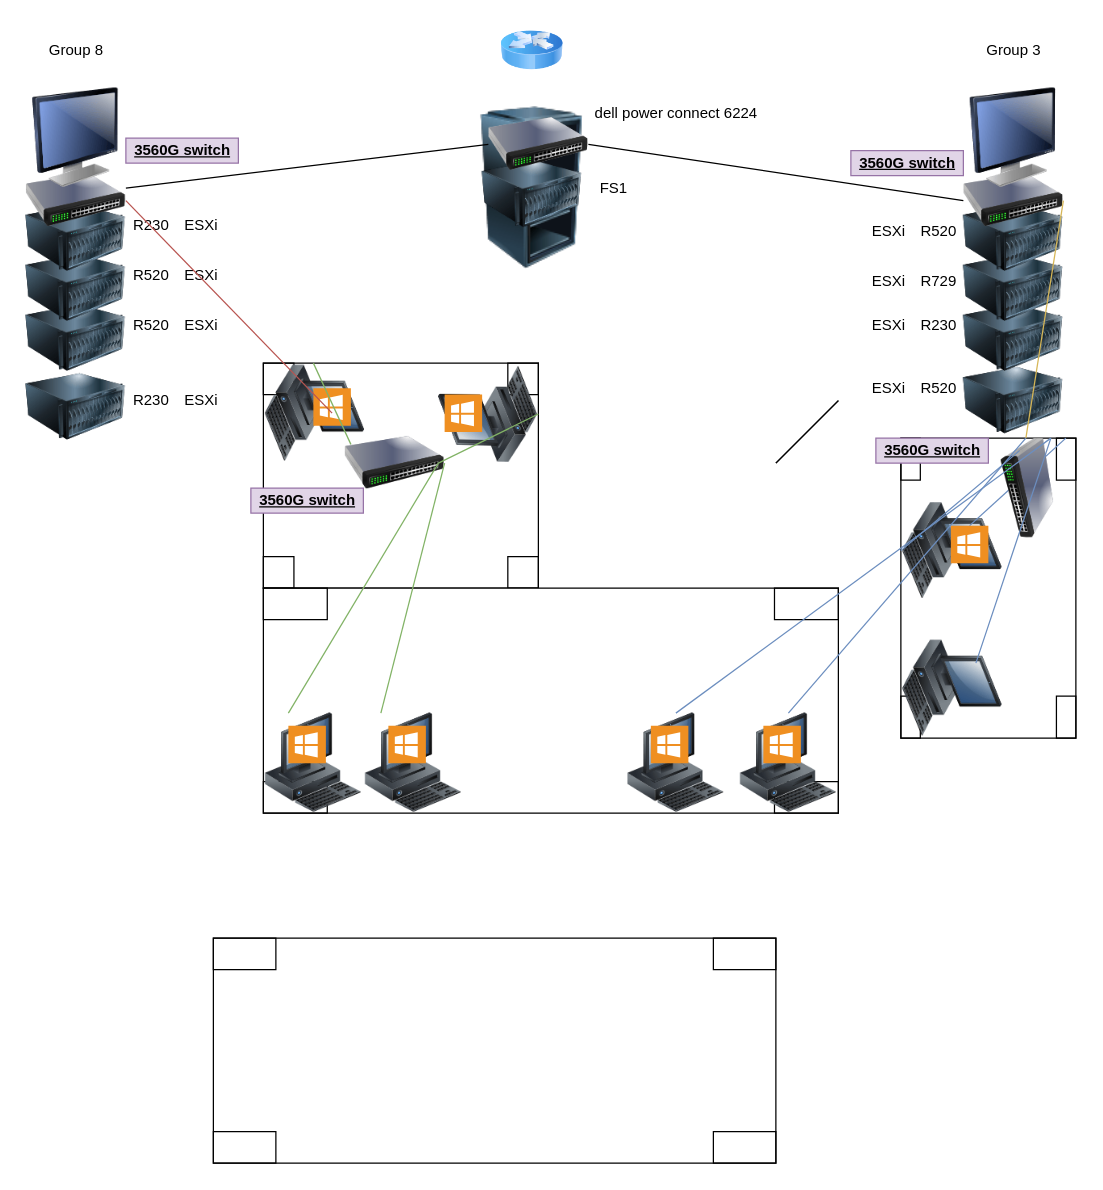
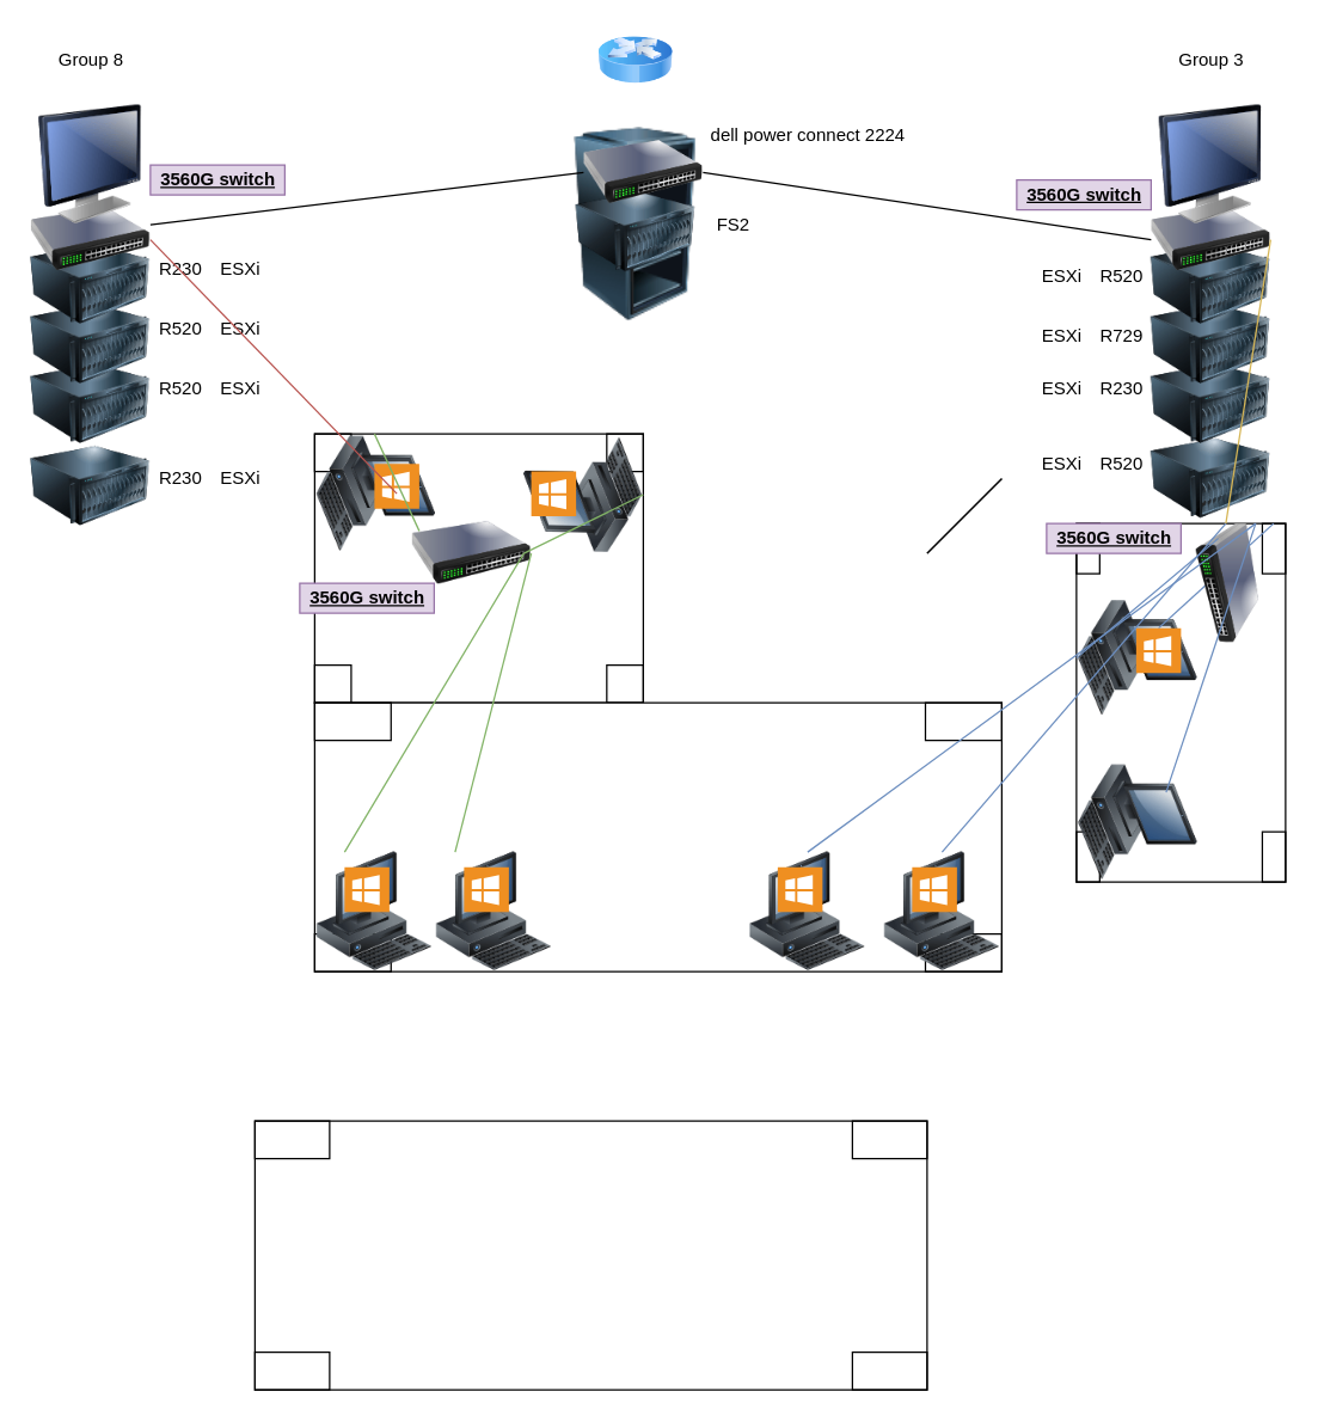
  <mxCell id="0" />
  <mxCell id="1" parent="0" />
  <mxCell id="2" value="" style="image;html=1;image=img/lib/clip_art/computers/Server_Rack_Empty_128x128.png" parent="1" vertex="1"><mxGeometry x="360" y="85" width="130" height="130" as="geometry" /></mxCell>
  <mxCell id="3" value="" style="image;html=1;image=img/lib/clip_art/computers/Server_128x128.png" vertex="1" parent="1"><mxGeometry x="385" y="115" width="80" height="80" as="geometry" /></mxCell>
  <mxCell id="4" value="" style="verticalLabelPosition=bottom;html=1;verticalAlign=top;align=center;shape=mxgraph.floorplan.table;" parent="1" vertex="1"><mxGeometry x="720" y="350" width="140" height="240" as="geometry" /></mxCell>
  <mxCell id="5" value="" style="verticalLabelPosition=bottom;html=1;verticalAlign=top;align=center;shape=mxgraph.floorplan.table;" parent="1" vertex="1"><mxGeometry x="210" y="290" width="220" height="180" as="geometry" /></mxCell>
  <mxCell id="6" value="" style="verticalLabelPosition=bottom;html=1;verticalAlign=top;align=center;shape=mxgraph.floorplan.table;" parent="1" vertex="1"><mxGeometry x="210" y="470" width="460" height="180" as="geometry" /></mxCell>
  <mxCell id="7" value="" style="verticalLabelPosition=bottom;html=1;verticalAlign=top;align=center;shape=mxgraph.floorplan.table;" parent="1" vertex="1"><mxGeometry x="170" y="750" width="450" height="180" as="geometry" /></mxCell>
  <mxCell id="8" value="" style="image;html=1;image=img/lib/clip_art/computers/Server_128x128.png" parent="1" vertex="1"><mxGeometry x="20" y="230" width="80" height="80" as="geometry" /></mxCell>
  <mxCell id="9" value="" style="image;html=1;image=img/lib/clip_art/computers/Server_128x128.png" parent="1" vertex="1"><mxGeometry x="20" y="190" width="80" height="80" as="geometry" /></mxCell>
  <mxCell id="10" value="" style="image;html=1;image=img/lib/clip_art/computers/Server_128x128.png" parent="1" vertex="1"><mxGeometry x="20" y="150" width="80" height="80" as="geometry" /></mxCell>
  <mxCell id="11" value="" style="image;html=1;image=img/lib/clip_art/computers/Server_128x128.png" parent="1" vertex="1"><mxGeometry x="20" y="285" width="80" height="80" as="geometry" /></mxCell>
  <mxCell id="12" value="" style="image;html=1;image=img/lib/clip_art/computers/Server_128x128.png" parent="1" vertex="1"><mxGeometry x="770" y="280" width="80" height="80" as="geometry" /></mxCell>
  <mxCell id="13" value="" style="image;html=1;image=img/lib/clip_art/computers/Server_128x128.png" parent="1" vertex="1"><mxGeometry x="770" y="230" width="80" height="80" as="geometry" /></mxCell>
  <mxCell id="14" value="" style="image;html=1;image=img/lib/clip_art/computers/Server_128x128.png" parent="1" vertex="1"><mxGeometry x="770" y="190" width="80" height="80" as="geometry" /></mxCell>
  <mxCell id="15" value="" style="image;html=1;image=img/lib/clip_art/computers/Server_128x128.png" parent="1" vertex="1"><mxGeometry x="770" y="150" width="80" height="80" as="geometry" /></mxCell>
  <mxCell id="16" value="Group 8" style="text;html=1;align=center;verticalAlign=middle;resizable=0;points=[];autosize=1;strokeColor=none;fillColor=none;" parent="1" vertex="1"><mxGeometry x="30" y="30" width="60" height="20" as="geometry" /></mxCell>
  <mxCell id="17" value="Group 3" style="text;html=1;align=center;verticalAlign=middle;resizable=0;points=[];autosize=1;strokeColor=none;fillColor=none;" parent="1" vertex="1"><mxGeometry x="780" y="30" width="60" height="20" as="geometry" /></mxCell>
  <mxCell id="18" value="R520" style="text;html=1;align=center;verticalAlign=middle;resizable=0;points=[];autosize=1;strokeColor=none;fillColor=none;" parent="1" vertex="1"><mxGeometry x="730" y="175" width="40" height="20" as="geometry" /></mxCell>
  <mxCell id="19" value="R729" style="text;html=1;align=center;verticalAlign=middle;resizable=0;points=[];autosize=1;strokeColor=none;fillColor=none;" parent="1" vertex="1"><mxGeometry x="730" y="215" width="40" height="20" as="geometry" /></mxCell>
  <mxCell id="20" value="R230" style="text;html=1;align=center;verticalAlign=middle;resizable=0;points=[];autosize=1;strokeColor=none;fillColor=none;" parent="1" vertex="1"><mxGeometry x="730" y="250" width="40" height="20" as="geometry" /></mxCell>
  <mxCell id="21" value="ESXi" style="text;html=1;align=center;verticalAlign=middle;resizable=0;points=[];autosize=1;strokeColor=none;fillColor=none;" parent="1" vertex="1"><mxGeometry x="690" y="215" width="40" height="20" as="geometry" /></mxCell>
  <mxCell id="22" value="ESXi" style="text;html=1;align=center;verticalAlign=middle;resizable=0;points=[];autosize=1;strokeColor=none;fillColor=none;" parent="1" vertex="1"><mxGeometry x="690" y="175" width="40" height="20" as="geometry" /></mxCell>
  <mxCell id="23" value="R230" style="text;html=1;align=center;verticalAlign=middle;resizable=0;points=[];autosize=1;strokeColor=none;fillColor=none;" parent="1" vertex="1"><mxGeometry x="100" y="170" width="40" height="20" as="geometry" /></mxCell>
  <mxCell id="24" value="R520" style="text;html=1;align=center;verticalAlign=middle;resizable=0;points=[];autosize=1;strokeColor=none;fillColor=none;" parent="1" vertex="1"><mxGeometry x="100" y="210" width="40" height="20" as="geometry" /></mxCell>
  <mxCell id="25" value="R520&lt;br&gt;" style="text;html=1;align=center;verticalAlign=middle;resizable=0;points=[];autosize=1;strokeColor=none;fillColor=none;" parent="1" vertex="1"><mxGeometry x="100" y="250" width="40" height="20" as="geometry" /></mxCell>
  <mxCell id="26" value="R230&lt;br&gt;" style="text;html=1;align=center;verticalAlign=middle;resizable=0;points=[];autosize=1;strokeColor=none;fillColor=none;" parent="1" vertex="1"><mxGeometry x="100" y="310" width="40" height="20" as="geometry" /></mxCell>
  <mxCell id="27" value="R520&lt;br&gt;" style="text;html=1;align=center;verticalAlign=middle;resizable=0;points=[];autosize=1;strokeColor=none;fillColor=none;" parent="1" vertex="1"><mxGeometry x="730" y="300" width="40" height="20" as="geometry" /></mxCell>
  <mxCell id="28" value="ESXi" style="text;html=1;align=center;verticalAlign=middle;resizable=0;points=[];autosize=1;strokeColor=none;fillColor=none;" parent="1" vertex="1"><mxGeometry x="140" y="210" width="40" height="20" as="geometry" /></mxCell>
  <mxCell id="29" value="ESXi" style="text;html=1;align=center;verticalAlign=middle;resizable=0;points=[];autosize=1;strokeColor=none;fillColor=none;" parent="1" vertex="1"><mxGeometry x="140" y="170" width="40" height="20" as="geometry" /></mxCell>
  <mxCell id="30" value="ESXi" style="text;html=1;align=center;verticalAlign=middle;resizable=0;points=[];autosize=1;strokeColor=none;fillColor=none;" parent="1" vertex="1"><mxGeometry x="140" y="250" width="40" height="20" as="geometry" /></mxCell>
  <mxCell id="31" value="" style="image;html=1;image=img/lib/clip_art/networking/Switch_128x128.png" parent="1" vertex="1"><mxGeometry x="20" y="120" width="80" height="80" as="geometry" /></mxCell>
  <mxCell id="32" value="" style="image;html=1;image=img/lib/clip_art/networking/Switch_128x128.png" parent="1" vertex="1"><mxGeometry x="770" y="120" width="80" height="80" as="geometry" /></mxCell>
  <mxCell id="33" value="" style="image;html=1;image=img/lib/clip_art/computers/Monitor_128x128.png" parent="1" vertex="1"><mxGeometry x="770" y="70" width="80" height="80" as="geometry" /></mxCell>
  <mxCell id="34" value="" style="image;html=1;image=img/lib/clip_art/computers/Monitor_128x128.png" parent="1" vertex="1"><mxGeometry x="20" y="70" width="80" height="80" as="geometry" /></mxCell>
  <mxCell id="35" value="" style="image;html=1;image=img/lib/clip_art/networking/Switch_128x128.png" parent="1" vertex="1"><mxGeometry x="275" y="330" width="80" height="80" as="geometry" /></mxCell>
  <mxCell id="36" value="" style="image;html=1;image=img/lib/clip_art/networking/Switch_128x128.png" parent="1" vertex="1"><mxGeometry x="390" y="75" width="80" height="80" as="geometry" /></mxCell>
  <mxCell id="37" value="" style="image;html=1;image=img/lib/clip_art/computers/Workstation_128x128.png" parent="1" vertex="1"><mxGeometry x="210" y="570" width="80" height="80" as="geometry" /></mxCell>
  <mxCell id="38" value="" style="image;html=1;image=img/lib/clip_art/computers/Workstation_128x128.png;rotation=90;" parent="1" vertex="1"><mxGeometry x="210" y="290" width="80" height="80" as="geometry" /></mxCell>
  <mxCell id="39" value="" style="image;html=1;image=img/lib/clip_art/computers/Workstation_128x128.png;rotation=-89;" parent="1" vertex="1"><mxGeometry x="350" y="290" width="80" height="80" as="geometry" /></mxCell>
  <mxCell id="40" value="" style="image;html=1;image=img/lib/clip_art/computers/Workstation_128x128.png;rotation=90;" parent="1" vertex="1"><mxGeometry x="720" y="400" width="80" height="80" as="geometry" /></mxCell>
  <mxCell id="41" value="" style="image;html=1;image=img/lib/clip_art/computers/Workstation_128x128.png;rotation=90;" parent="1" vertex="1"><mxGeometry x="720" y="510" width="80" height="80" as="geometry" /></mxCell>
  <mxCell id="42" value="" style="image;html=1;image=img/lib/clip_art/computers/Workstation_128x128.png" parent="1" vertex="1"><mxGeometry x="590" y="570" width="80" height="80" as="geometry" /></mxCell>
  <mxCell id="43" value="" style="endArrow=none;html=1;rounded=0;entryX=0;entryY=0.1;entryDx=0;entryDy=0;entryPerimeter=0;exitX=0.5;exitY=0;exitDx=0;exitDy=0;fillColor=#dae8fc;strokeColor=#6c8ebf;startArrow=none;" parent="1" source="56" target="44" edge="1"><mxGeometry width="50" height="50" relative="1" as="geometry"><mxPoint x="580" y="640" as="sourcePoint" /><mxPoint x="810" y="540" as="targetPoint" /></mxGeometry></mxCell>
  <mxCell id="44" value="" style="image;html=1;image=img/lib/clip_art/networking/Switch_128x128.png;rotation=90;" parent="1" vertex="1"><mxGeometry x="780" y="350" width="80" height="80" as="geometry" /></mxCell>
  <mxCell id="45" value="" style="endArrow=none;html=1;rounded=0;exitX=0.5;exitY=1;exitDx=0;exitDy=0;fillColor=#dae8fc;strokeColor=#6c8ebf;" parent="1" source="40" edge="1"><mxGeometry width="50" height="50" relative="1" as="geometry"><mxPoint x="770" y="400" as="sourcePoint" /><mxPoint x="815" y="360" as="targetPoint" /></mxGeometry></mxCell>
  <mxCell id="46" value="" style="endArrow=none;html=1;rounded=0;fillColor=#dae8fc;strokeColor=#6c8ebf;" parent="1" edge="1"><mxGeometry width="50" height="50" relative="1" as="geometry"><mxPoint x="780" y="530" as="sourcePoint" /><mxPoint x="840" y="350" as="targetPoint" /></mxGeometry></mxCell>
  <mxCell id="47" value="" style="endArrow=none;html=1;rounded=0;entryX=0;entryY=0.5;entryDx=0;entryDy=0;fillColor=#fff2cc;strokeColor=#d6b656;exitX=1;exitY=0.5;exitDx=0;exitDy=0;" parent="1" source="32" target="44" edge="1"><mxGeometry width="50" height="50" relative="1" as="geometry"><mxPoint x="410" y="440" as="sourcePoint" /><mxPoint x="460" y="390" as="targetPoint" /></mxGeometry></mxCell>
  <mxCell id="48" value="" style="image;html=1;image=img/lib/clip_art/networking/Router_Icon_128x128.png" parent="1" vertex="1"><mxGeometry x="400" width="50" height="40" as="geometry" y="20" /></mxCell>
  <mxCell id="49" value="" style="image;html=1;image=img/lib/clip_art/computers/Workstation_128x128.png" parent="1" vertex="1"><mxGeometry x="500" y="570" width="80" height="80" as="geometry" /></mxCell>
  <mxCell id="50" value="" style="image;html=1;image=img/lib/clip_art/computers/Workstation_128x128.png" parent="1" vertex="1"><mxGeometry x="290" y="570" width="80" height="80" as="geometry" /></mxCell>
  <mxCell id="51" value="" style="shadow=0;dashed=0;html=1;strokeColor=none;fillColor=#EF8F21;labelPosition=center;verticalLabelPosition=bottom;verticalAlign=top;align=center;outlineConnect=0;shape=mxgraph.veeam.ms_windows;" parent="1" vertex="1"><mxGeometry x="230" y="580" width="30" height="30" as="geometry" /></mxCell>
  <mxCell id="52" value="" style="shadow=0;dashed=0;html=1;strokeColor=none;fillColor=#EF8F21;labelPosition=center;verticalLabelPosition=bottom;verticalAlign=top;align=center;outlineConnect=0;shape=mxgraph.veeam.ms_windows;" parent="1" vertex="1"><mxGeometry x="310" y="580" width="30" height="30" as="geometry" /></mxCell>
  <mxCell id="53" value="" style="shadow=0;dashed=0;html=1;strokeColor=none;fillColor=#EF8F21;labelPosition=center;verticalLabelPosition=bottom;verticalAlign=top;align=center;outlineConnect=0;shape=mxgraph.veeam.ms_windows;" parent="1" vertex="1"><mxGeometry x="520" y="580" width="30" height="30" as="geometry" /></mxCell>
  <mxCell id="54" value="" style="shadow=0;dashed=0;html=1;strokeColor=none;fillColor=#EF8F21;labelPosition=center;verticalLabelPosition=bottom;verticalAlign=top;align=center;outlineConnect=0;shape=mxgraph.veeam.ms_windows;" parent="1" vertex="1"><mxGeometry x="610" y="580" width="30" height="30" as="geometry" /></mxCell>
  <mxCell id="55" value="" style="shadow=0;dashed=0;html=1;strokeColor=none;fillColor=#EF8F21;labelPosition=center;verticalLabelPosition=bottom;verticalAlign=top;align=center;outlineConnect=0;shape=mxgraph.veeam.ms_windows;" parent="1" vertex="1"><mxGeometry x="355" y="315" width="30" height="30" as="geometry" /></mxCell>
  <mxCell id="56" value="" style="shadow=0;dashed=0;html=1;strokeColor=none;fillColor=#EF8F21;labelPosition=center;verticalLabelPosition=bottom;verticalAlign=top;align=center;outlineConnect=0;shape=mxgraph.veeam.ms_windows;" parent="1" vertex="1"><mxGeometry x="760" y="420" width="30" height="30" as="geometry" /></mxCell>
  <mxCell id="57" value="" style="endArrow=none;html=1;rounded=0;entryX=0;entryY=0.5;entryDx=0;entryDy=0;exitX=0.5;exitY=0;exitDx=0;exitDy=0;fillColor=#dae8fc;strokeColor=#6c8ebf;" parent="1" source="42" target="44" edge="1"><mxGeometry width="50" height="50" relative="1" as="geometry"><mxPoint x="580" y="570" as="sourcePoint" /><mxPoint x="852" y="310" as="targetPoint" /></mxGeometry></mxCell>
  <mxCell id="58" value="" style="shadow=0;dashed=0;html=1;strokeColor=none;fillColor=#EF8F21;labelPosition=center;verticalLabelPosition=bottom;verticalAlign=top;align=center;outlineConnect=0;shape=mxgraph.veeam.ms_windows;" parent="1" vertex="1"><mxGeometry x="250" y="310" width="30" height="30" as="geometry" /></mxCell>
  <mxCell id="59" value="" style="endArrow=none;html=1;rounded=0;entryX=0.5;entryY=1;entryDx=0;entryDy=0;fillColor=#d5e8d4;strokeColor=#82b366;" parent="1" target="39" edge="1"><mxGeometry width="50" height="50" relative="1" as="geometry"><mxPoint x="350" y="370" as="sourcePoint" /><mxPoint x="440" y="390" as="targetPoint" /></mxGeometry></mxCell>
  <mxCell id="60" value="" style="endArrow=none;html=1;rounded=0;exitX=0;exitY=0.5;exitDx=0;exitDy=0;fillColor=#d5e8d4;strokeColor=#82b366;" parent="1" source="38" edge="1"><mxGeometry width="50" height="50" relative="1" as="geometry"><mxPoint x="230" y="405" as="sourcePoint" /><mxPoint x="280" y="355" as="targetPoint" /></mxGeometry></mxCell>
  <mxCell id="61" value="" style="endArrow=none;html=1;rounded=0;exitX=0.25;exitY=0;exitDx=0;exitDy=0;fillColor=#d5e8d4;strokeColor=#82b366;" parent="1" source="37" edge="1"><mxGeometry width="50" height="50" relative="1" as="geometry"><mxPoint x="450" y="390" as="sourcePoint" /><mxPoint x="350" y="370" as="targetPoint" /></mxGeometry></mxCell>
  <mxCell id="62" value="" style="endArrow=none;html=1;rounded=0;entryX=1;entryY=0.5;entryDx=0;entryDy=0;exitX=0.175;exitY=0;exitDx=0;exitDy=0;exitPerimeter=0;fillColor=#d5e8d4;strokeColor=#82b366;" parent="1" source="50" target="35" edge="1"><mxGeometry width="50" height="50" relative="1" as="geometry"><mxPoint x="450" y="390" as="sourcePoint" /><mxPoint x="500" y="340" as="targetPoint" /></mxGeometry></mxCell>
  <mxCell id="63" value="" style="endArrow=none;html=1;rounded=0;exitX=0.5;exitY=0;exitDx=0;exitDy=0;fillColor=#dae8fc;strokeColor=#6c8ebf;" parent="1" source="49" edge="1"><mxGeometry width="50" height="50" relative="1" as="geometry"><mxPoint x="400" y="390" as="sourcePoint" /><mxPoint x="840" y="350" as="targetPoint" /></mxGeometry></mxCell>
  <mxCell id="64" value="" style="endArrow=none;html=1;rounded=0;entryX=1;entryY=0.5;entryDx=0;entryDy=0;fillColor=#f8cecc;strokeColor=#b85450;" parent="1" target="31" edge="1"><mxGeometry width="50" height="50" relative="1" as="geometry"><mxPoint x="265" y="330" as="sourcePoint" /><mxPoint x="450" y="340" as="targetPoint" /></mxGeometry></mxCell>
  <mxCell id="65" value="" style="endArrow=none;html=1;rounded=0;entryX=1;entryY=1;entryDx=0;entryDy=0;exitX=0;exitY=0.5;exitDx=0;exitDy=0;" parent="1" source="36" target="34" edge="1"><mxGeometry width="50" height="50" relative="1" as="geometry"><mxPoint x="400" y="390" as="sourcePoint" /><mxPoint x="450" y="340" as="targetPoint" /></mxGeometry></mxCell>
  <mxCell id="66" value="" style="endArrow=none;html=1;rounded=0;entryX=1;entryY=0.5;entryDx=0;entryDy=0;exitX=0;exitY=0.5;exitDx=0;exitDy=0;" parent="1" source="32" target="36" edge="1"><mxGeometry width="50" height="50" relative="1" as="geometry"><mxPoint x="400" y="390" as="sourcePoint" /><mxPoint x="450" y="340" as="targetPoint" /></mxGeometry></mxCell>
  <mxCell id="67" value="" style="shape=image;html=1;verticalAlign=top;verticalLabelPosition=bottom;labelBackgroundColor=#ffffff;imageAspect=0;aspect=fixed;image=https://cdn3.iconfinder.com/data/icons/logos-brands-3/24/logo_brand_brands_logos_linux-128.png" vertex="1" parent="1"><mxGeometry x="756" y="530" width="34" height="34" as="geometry" /></mxCell>
  <mxCell id="68" value="&lt;b&gt;&lt;u&gt;3560G switch&lt;/u&gt;&lt;/b&gt;" style="text;html=1;align=center;verticalAlign=middle;resizable=0;points=[];autosize=1;strokeColor=#9673a6;fillColor=#e1d5e7;" vertex="1" parent="1"><mxGeometry x="200" y="390" width="90" height="20" as="geometry" /></mxCell>
- <mxCell id="69" value="dell power connect 6224" style="text;html=1;align=center;verticalAlign=middle;resizable=0;points=[];autosize=1;strokeColor=none;fillColor=none;" vertex="1" parent="1"><mxGeometry x="465" y="80" width="150" height="20" as="geometry" /></mxCell>
+ <mxCell id="69" value="dell power connect 2224" style="text;html=1;align=center;verticalAlign=middle;resizable=0;points=[];autosize=1;strokeColor=none;fillColor=none;" vertex="1" parent="1"><mxGeometry x="465" y="80" width="150" height="20" as="geometry" /></mxCell>
  <mxCell id="70" value="&lt;b&gt;&lt;u&gt;3560G switch&lt;/u&gt;&lt;/b&gt;" style="text;html=1;align=center;verticalAlign=middle;resizable=0;points=[];autosize=1;strokeColor=#9673a6;fillColor=#e1d5e7;" vertex="1" parent="1"><mxGeometry x="700" y="350" width="90" height="20" as="geometry" /></mxCell>
  <mxCell id="71" value="&lt;b&gt;&lt;u&gt;3560G switch&lt;/u&gt;&lt;/b&gt;" style="text;html=1;align=center;verticalAlign=middle;resizable=0;points=[];autosize=1;strokeColor=#9673a6;fillColor=#e1d5e7;" vertex="1" parent="1"><mxGeometry x="100" y="110" width="90" height="20" as="geometry" /></mxCell>
  <mxCell id="72" value="&lt;b&gt;&lt;u&gt;3560G switch&lt;/u&gt;&lt;/b&gt;" style="text;html=1;align=center;verticalAlign=middle;resizable=0;points=[];autosize=1;strokeColor=#9673a6;fillColor=#e1d5e7;" vertex="1" parent="1"><mxGeometry x="680" y="120" width="90" height="20" as="geometry" /></mxCell>
  <mxCell id="73" value="ESXi" style="text;html=1;align=center;verticalAlign=middle;resizable=0;points=[];autosize=1;strokeColor=none;fillColor=none;" vertex="1" parent="1"><mxGeometry x="690" y="250" width="40" height="20" as="geometry" /></mxCell>
  <mxCell id="74" value="ESXi" style="text;html=1;align=center;verticalAlign=middle;resizable=0;points=[];autosize=1;strokeColor=none;fillColor=none;" vertex="1" parent="1"><mxGeometry x="140" y="310" width="40" height="20" as="geometry" /></mxCell>
  <mxCell id="75" value="ESXi" style="text;html=1;align=center;verticalAlign=middle;resizable=0;points=[];autosize=1;strokeColor=none;fillColor=none;" vertex="1" parent="1"><mxGeometry x="690" y="300" width="40" height="20" as="geometry" /></mxCell>
  <mxCell id="76" value="" style="endArrow=none;html=1;rounded=0;" edge="1" parent="1"><mxGeometry width="50" height="50" relative="1" as="geometry"><mxPoint x="620" y="370" as="sourcePoint" /><mxPoint x="670" y="320" as="targetPoint" /></mxGeometry></mxCell>
  <mxCell id="77" value="" style="endArrow=none;html=1;rounded=0;" edge="1" parent="1"><mxGeometry width="50" height="50" relative="1" as="geometry"><mxPoint x="620" y="370" as="sourcePoint" /><mxPoint x="670" y="320" as="targetPoint" /></mxGeometry></mxCell>
- <mxCell id="78" value="FS1" style="text;html=1;align=center;verticalAlign=middle;resizable=0;points=[];autosize=1;strokeColor=none;fillColor=none;" vertex="1" parent="1"><mxGeometry x="470" y="140" width="40" height="20" as="geometry" /></mxCell>
+ <mxCell id="78" value="FS2" style="text;html=1;align=center;verticalAlign=middle;resizable=0;points=[];autosize=1;strokeColor=none;fillColor=none;" vertex="1" parent="1"><mxGeometry x="470" y="140" width="40" height="20" as="geometry" /></mxCell>
